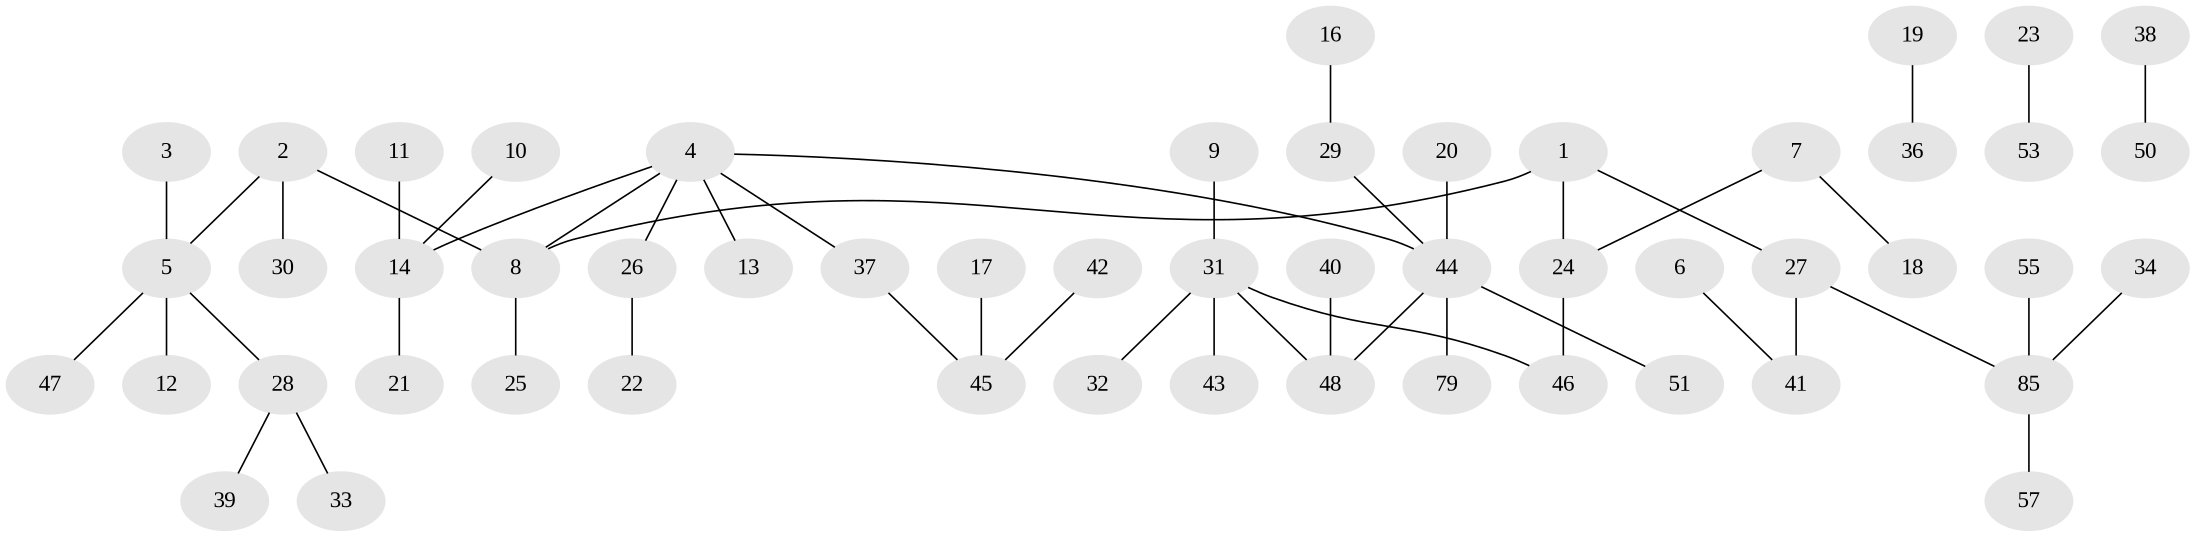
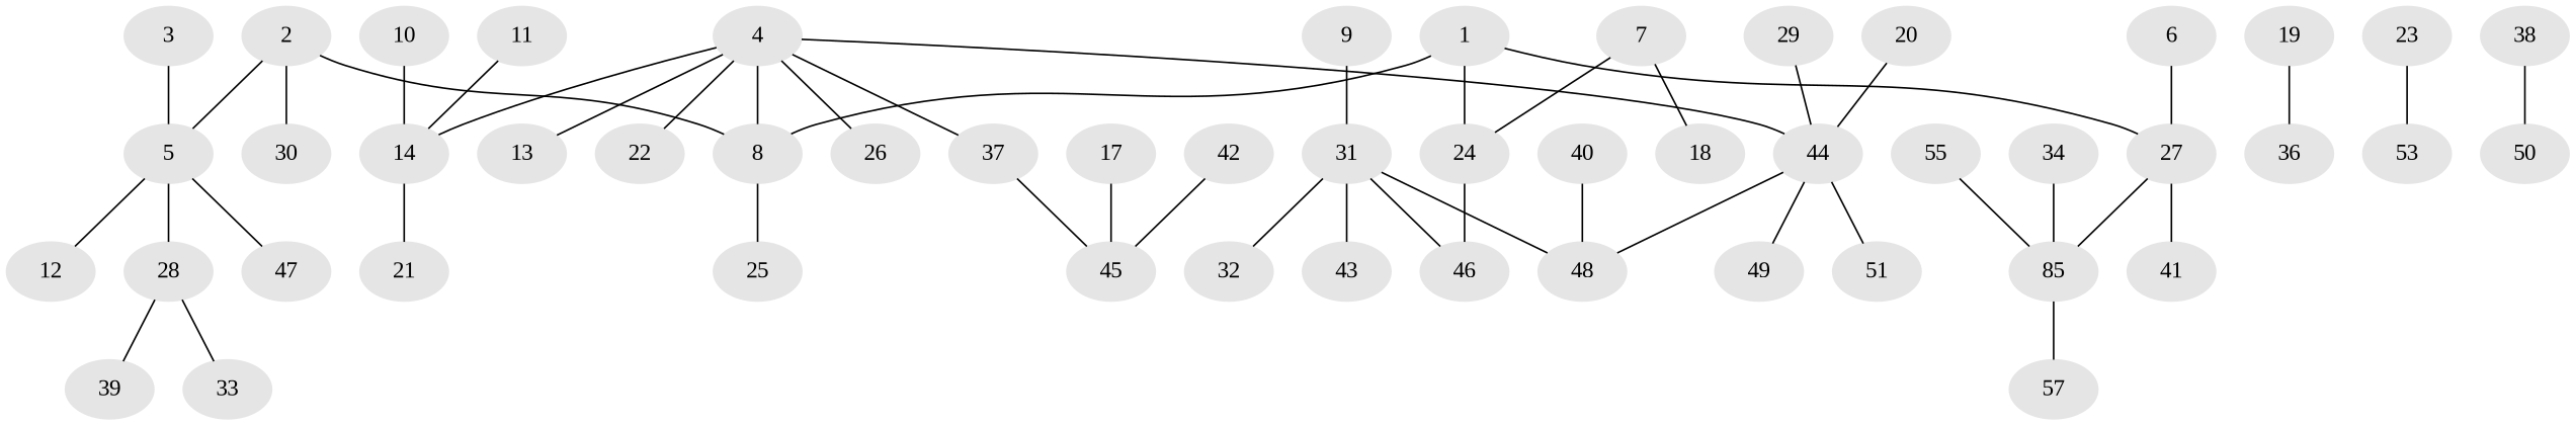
  graph {
    fontname="Liberation Serif"
    node [color=gray90 fontname="Liberation Serif" style=filled]
    edge [fontname="Liberation Serif" weight=1.0]
    1
    8
    24
    27
    25
    46
    n7 [label=85]
    41
    2
    5
    30
    12
    28
    47
    3
    4
    13
    14
    22
    26
    37
    44
    21
    45
    48
-   49 [label=79]
+   49
    51
    33
    39
    6
    7
    18
    9
    31
    32
    43
    10
    11
    n39 [label=55]
    n40 [label=57]
-   16
    29
    17
    19
    36
    20
    23
    53
    34
    38
    50
    40
    42
    1 -- 8
    1 -- 24
    1 -- 27
    8 -- 25
    24 -- 46
    27 -- n7
    27 -- 41
    n7 -- n40
    2 -- 8
    2 -- 5
    2 -- 30
    5 -- 12
    5 -- 28
    5 -- 47
    28 -- 33
    28 -- 39
    3 -- 5
    4 -- 8
    4 -- 13
    4 -- 14
-   26 -- 22
+   4 -- 22
    4 -- 26
    4 -- 37
    4 -- 44
    14 -- 21
    37 -- 45
    44 -- 48
    44 -- 49
    44 -- 51
-   6 -- 41
+   6 -- 27
    7 -- 24
    7 -- 18
    9 -- 31
    31 -- 46
    31 -- 48
    31 -- 32
    31 -- 43
    10 -- 14
    11 -- 14
    n39 -- n7
-   16 -- 29
    29 -- 44
    17 -- 45
    19 -- 36
    20 -- 44
    23 -- 53
    34 -- n7
    38 -- 50
    40 -- 48
    42 -- 45
  }
